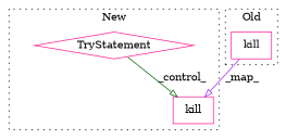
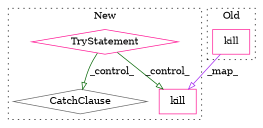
  digraph {
    node [a=32 l=6 shape=box color=deeppink]
    edge [color=darkgreen arrowhead=onormal]
    n1 [label=kill s=1362]
    n2 [a=54 l=4 label=TryStatement s=1083 shape=diamond]
+   n3 [a=12 l="13,2" label=CatchClause s="1379,1424" shape=diamond color=gray40]
    n4 [label=kill s=972]
    subgraph cluster_1 {
      label=New
      style=dotted
      n1
      n2
+     n3
    }
    subgraph cluster_2 {
      label=Old
      style=dotted
      n4
    }
    n2 -> n1 [label=_control_]
+   n2 -> n3 [label=_control_]
    n4 -> n1 [label=_map_ color=purple]
  }
